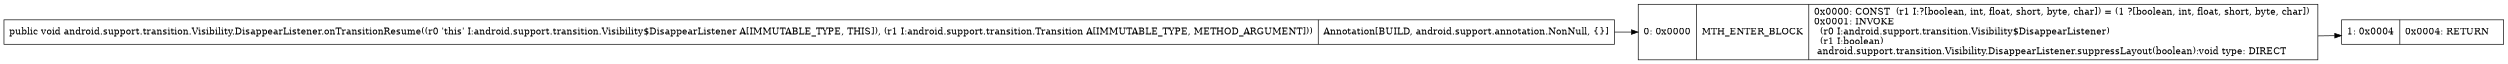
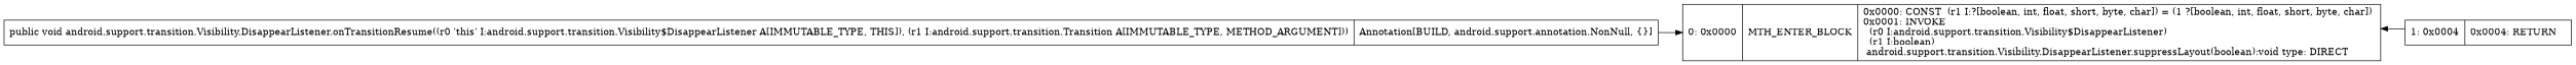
  digraph {
    rankdir=LR
    node [shape=record]
    n1 [label="{0\:\ 0x0000|MTH_ENTER_BLOCK\l|0x0000: CONST  (r1 I:?[boolean, int, float, short, byte, char]) = (1 ?[boolean, int, float, short, byte, char]) \l0x0001: INVOKE  \l  (r0 I:android.support.transition.Visibility$DisappearListener)\l  (r1 I:boolean)\l android.support.transition.Visibility.DisappearListener.suppressLayout(boolean):void type: DIRECT \l}"]
    n2 [label="{1\:\ 0x0004|0x0004: RETURN   \l}"]
    n3 [label="{public void android.support.transition.Visibility.DisappearListener.onTransitionResume((r0 'this' I:android.support.transition.Visibility$DisappearListener A[IMMUTABLE_TYPE, THIS]), (r1 I:android.support.transition.Transition A[IMMUTABLE_TYPE, METHOD_ARGUMENT]))  | Annotation[BUILD, android.support.annotation.NonNull, \{\}]\l}"]
-   n1 -> n2
+   n2 -> n1
    n3 -> n1
  }
